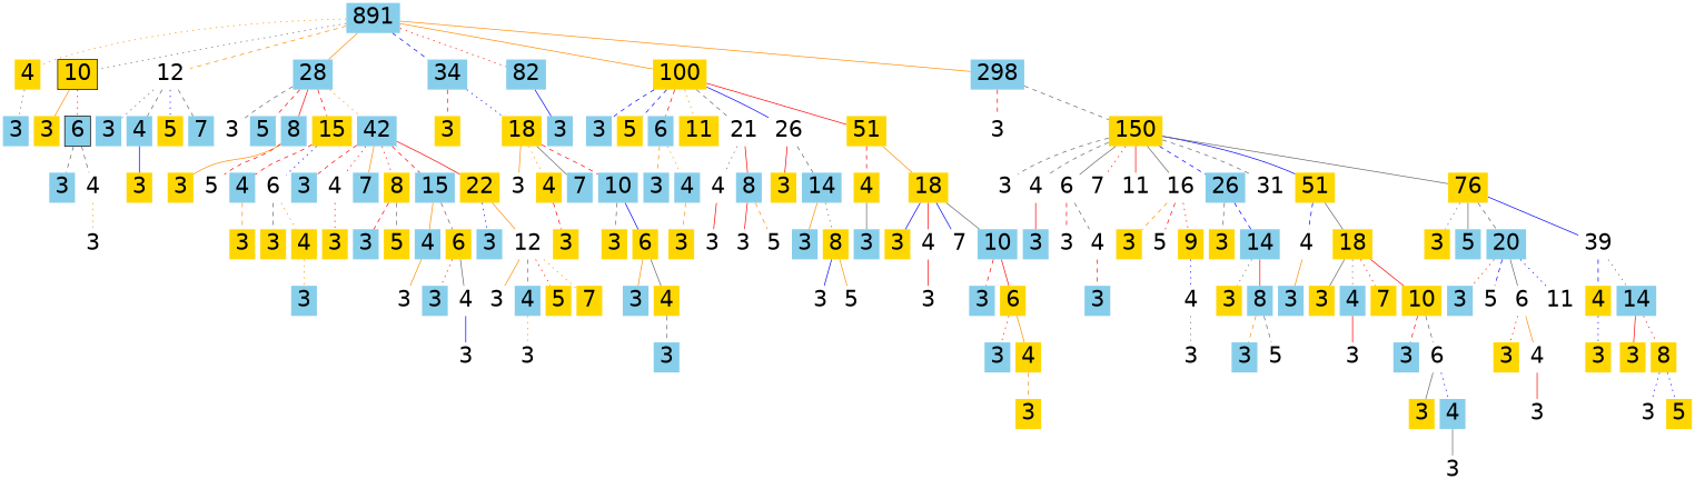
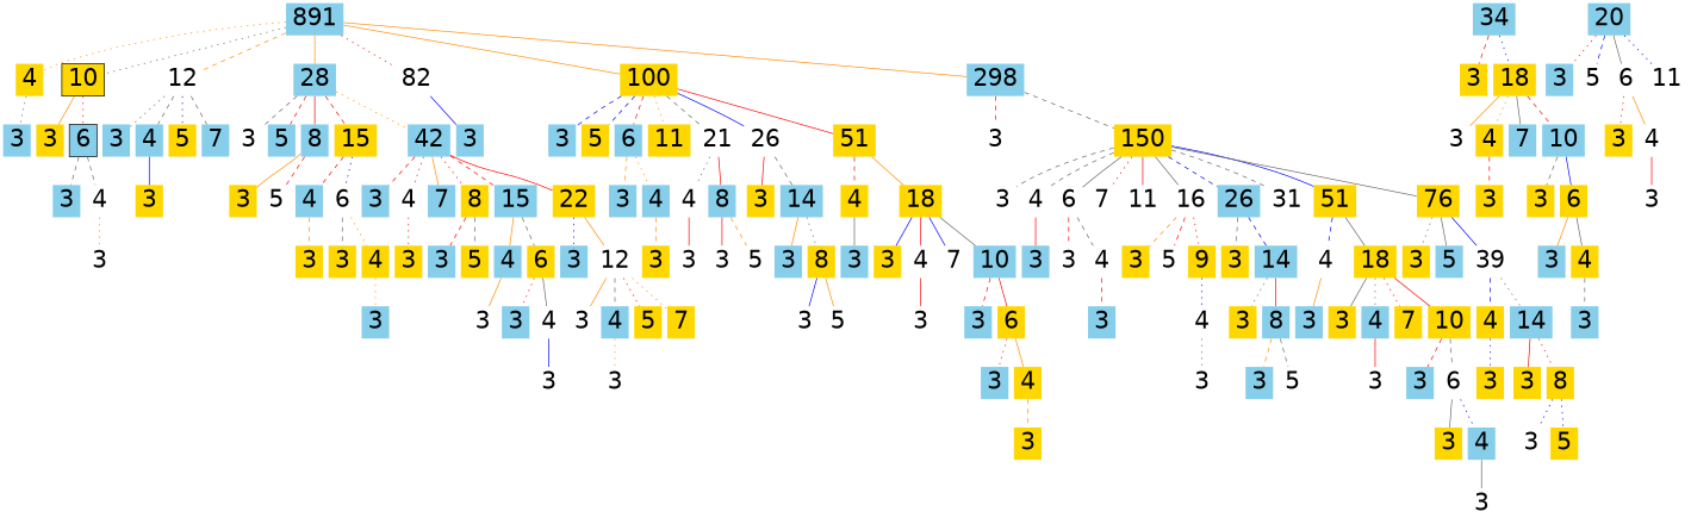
  digraph {
    nodesep=0.1
    node [fillcolor=gold fontname=Helvetica fontsize=30 shape=plaintext style=filled]
    edge [color=red dir=none style=solid]
    n1 [fillcolor=skyblue height=0.25 label=891 width=0.25]
    n2 [height=0.25 label=4 width=0.25]
    n3 [height=0.25 label=10 shape=box width=0.25]
    n4 [fillcolor=white height=0.25 label=12 width=0.25]
    n5 [fillcolor=skyblue height=0.25 label=28 width=0.25]
    n6 [fillcolor=skyblue height=0.25 label=34 width=0.25]
-   n7 [fillcolor=skyblue height=0.25 label=82 width=0.25]
+   n7 [fillcolor=white height=0.25 label=82 width=0.25]
    n8 [height=0.25 label=100 width=0.25]
    n9 [fillcolor=skyblue height=0.25 label=298 width=0.25]
    n10 [fillcolor=skyblue height=0.25 label=3 width=0.25]
    n11 [height=0.25 label=3 width=0.25]
    n12 [fillcolor=skyblue height=0.25 label=6 shape=box width=0.25]
    n13 [fillcolor=skyblue height=0.25 label=3 width=0.25]
    n14 [fillcolor=skyblue height=0.25 label=4 width=0.25]
    n15 [height=0.25 label=5 width=0.25]
    n16 [fillcolor=skyblue height=0.25 label=7 width=0.25]
    n17 [fillcolor=white height=0.25 label=3 width=0.25]
    n18 [fillcolor=skyblue height=0.25 label=5 width=0.25]
    n19 [fillcolor=skyblue height=0.25 label=8 width=0.25]
    n20 [height=0.25 label=15 width=0.25]
    n21 [fillcolor=skyblue height=0.25 label=42 width=0.25]
    n22 [height=0.25 label=3 width=0.25]
    n23 [height=0.25 label=18 width=0.25]
    n24 [fillcolor=skyblue height=0.25 label=3 width=0.25]
    n25 [fillcolor=skyblue height=0.25 label=3 width=0.25]
    n26 [height=0.25 label=5 width=0.25]
    n27 [fillcolor=skyblue height=0.25 label=6 width=0.25]
    n28 [height=0.25 label=11 width=0.25]
    n29 [fillcolor=white height=0.25 label=21 width=0.25]
    n30 [fillcolor=white height=0.25 label=26 width=0.25]
    n31 [height=0.25 label=51 width=0.25]
    n32 [fillcolor=white height=0.25 label=3 width=0.25]
    n33 [height=0.25 label=150 width=0.25]
    n34 [fillcolor=skyblue height=0.25 label=3 width=0.25]
    n35 [fillcolor=white height=0.25 label=4 width=0.25]
    n36 [fillcolor=white height=0.25 label=3 width=0.25]
    n37 [height=0.25 label=3 width=0.25]
    n38 [height=0.25 label=3 width=0.25]
    n39 [fillcolor=white height=0.25 label=5 width=0.25]
    n40 [fillcolor=skyblue height=0.25 label=4 width=0.25]
    n41 [fillcolor=white height=0.25 label=6 width=0.25]
    n42 [height=0.25 label=3 width=0.25]
    n43 [height=0.25 label=3 width=0.25]
    n44 [height=0.25 label=4 width=0.25]
    n45 [fillcolor=skyblue height=0.25 label=3 width=0.25]
    n46 [fillcolor=white height=0.25 label=3 width=0.25]
    n47 [height=0.25 label=4 width=0.25]
    n48 [fillcolor=skyblue height=0.25 label=7 width=0.25]
    n49 [fillcolor=skyblue height=0.25 label=10 width=0.25]
    n50 [height=0.25 label=3 width=0.25]
    n51 [height=0.25 label=3 width=0.25]
    n52 [height=0.25 label=6 width=0.25]
    n53 [fillcolor=skyblue height=0.25 label=3 width=0.25]
    n54 [height=0.25 label=4 width=0.25]
    n55 [fillcolor=skyblue height=0.25 label=3 width=0.25]
    n56 [fillcolor=skyblue height=0.25 label=3 width=0.25]
    n57 [fillcolor=white height=0.25 label=4 width=0.25]
    n58 [fillcolor=skyblue height=0.25 label=7 width=0.25]
    n59 [height=0.25 label=8 width=0.25]
    n60 [fillcolor=skyblue height=0.25 label=15 width=0.25]
    n61 [height=0.25 label=22 width=0.25]
    n62 [height=0.25 label=3 width=0.25]
    n63 [fillcolor=skyblue height=0.25 label=3 width=0.25]
    n64 [height=0.25 label=5 width=0.25]
    n65 [fillcolor=skyblue height=0.25 label=4 width=0.25]
    n66 [height=0.25 label=6 width=0.25]
    n67 [fillcolor=skyblue height=0.25 label=3 width=0.25]
    n68 [fillcolor=white height=0.25 label=12 width=0.25]
    n69 [fillcolor=white height=0.25 label=3 width=0.25]
    n70 [fillcolor=skyblue height=0.25 label=3 width=0.25]
    n71 [fillcolor=white height=0.25 label=4 width=0.25]
    n72 [fillcolor=white height=0.25 label=3 width=0.25]
    n73 [fillcolor=white height=0.25 label=3 width=0.25]
    n74 [fillcolor=skyblue height=0.25 label=4 width=0.25]
    n75 [height=0.25 label=5 width=0.25]
    n76 [height=0.25 label=7 width=0.25]
    n77 [fillcolor=white height=0.25 label=3 width=0.25]
    n78 [fillcolor=skyblue height=0.25 label=3 width=0.25]
    n79 [fillcolor=skyblue height=0.25 label=4 width=0.25]
    n80 [fillcolor=white height=0.25 label=4 width=0.25]
    n81 [fillcolor=skyblue height=0.25 label=8 width=0.25]
    n82 [height=0.25 label=3 width=0.25]
    n83 [fillcolor=skyblue height=0.25 label=14 width=0.25]
    n84 [height=0.25 label=4 width=0.25]
    n85 [height=0.25 label=18 width=0.25]
    n86 [height=0.25 label=3 width=0.25]
    n87 [fillcolor=white height=0.25 label=3 width=0.25]
    n88 [fillcolor=white height=0.25 label=3 width=0.25]
    n89 [fillcolor=white height=0.25 label=5 width=0.25]
    n90 [fillcolor=skyblue height=0.25 label=3 width=0.25]
    n91 [height=0.25 label=8 width=0.25]
    n92 [fillcolor=white height=0.25 label=3 width=0.25]
    n93 [fillcolor=white height=0.25 label=5 width=0.25]
    n94 [fillcolor=skyblue height=0.25 label=3 width=0.25]
    n95 [height=0.25 label=3 width=0.25]
    n96 [fillcolor=white height=0.25 label=4 width=0.25]
    n97 [fillcolor=white height=0.25 label=7 width=0.25]
    n98 [fillcolor=skyblue height=0.25 label=10 width=0.25]
    n99 [fillcolor=white height=0.25 label=3 width=0.25]
    n100 [fillcolor=skyblue height=0.25 label=3 width=0.25]
    n101 [height=0.25 label=6 width=0.25]
    n102 [fillcolor=skyblue height=0.25 label=3 width=0.25]
    n103 [height=0.25 label=4 width=0.25]
    n104 [height=0.25 label=3 width=0.25]
    n105 [fillcolor=white height=0.25 label=3 width=0.25]
    n106 [fillcolor=white height=0.25 label=4 width=0.25]
    n107 [fillcolor=white height=0.25 label=6 width=0.25]
    n108 [fillcolor=white height=0.25 label=7 width=0.25]
    n109 [fillcolor=white height=0.25 label=11 width=0.25]
    n110 [fillcolor=white height=0.25 label=16 width=0.25]
    n111 [fillcolor=skyblue height=0.25 label=26 width=0.25]
    n112 [fillcolor=white height=0.25 label=31 width=0.25]
    n113 [height=0.25 label=51 width=0.25]
    n114 [height=0.25 label=76 width=0.25]
    n115 [fillcolor=skyblue height=0.25 label=3 width=0.25]
    n116 [fillcolor=white height=0.25 label=3 width=0.25]
    n117 [fillcolor=white height=0.25 label=4 width=0.25]
    n118 [height=0.25 label=3 width=0.25]
    n119 [fillcolor=white height=0.25 label=5 width=0.25]
    n120 [height=0.25 label=9 width=0.25]
    n121 [height=0.25 label=3 width=0.25]
    n122 [fillcolor=skyblue height=0.25 label=14 width=0.25]
    n123 [fillcolor=white height=0.25 label=4 width=0.25]
    n124 [height=0.25 label=18 width=0.25]
    n125 [height=0.25 label=3 width=0.25]
    n126 [fillcolor=skyblue height=0.25 label=5 width=0.25]
    n127 [fillcolor=skyblue height=0.25 label=20 width=0.25]
    n128 [fillcolor=white height=0.25 label=39 width=0.25]
    n129 [fillcolor=skyblue height=0.25 label=3 width=0.25]
    n130 [fillcolor=white height=0.25 label=4 width=0.25]
    n131 [fillcolor=white height=0.25 label=3 width=0.25]
    n132 [height=0.25 label=3 width=0.25]
    n133 [fillcolor=skyblue height=0.25 label=8 width=0.25]
    n134 [fillcolor=skyblue height=0.25 label=3 width=0.25]
    n135 [fillcolor=white height=0.25 label=5 width=0.25]
    n136 [fillcolor=skyblue height=0.25 label=3 width=0.25]
    n137 [height=0.25 label=3 width=0.25]
    n138 [fillcolor=skyblue height=0.25 label=4 width=0.25]
    n139 [height=0.25 label=7 width=0.25]
    n140 [height=0.25 label=10 width=0.25]
    n141 [fillcolor=white height=0.25 label=3 width=0.25]
    n142 [fillcolor=skyblue height=0.25 label=3 width=0.25]
    n143 [fillcolor=white height=0.25 label=6 width=0.25]
    n144 [height=0.25 label=3 width=0.25]
    n145 [fillcolor=skyblue height=0.25 label=4 width=0.25]
    n146 [fillcolor=white height=0.25 label=3 width=0.25]
    n147 [fillcolor=skyblue height=0.25 label=3 width=0.25]
    n148 [fillcolor=white height=0.25 label=5 width=0.25]
    n149 [fillcolor=white height=0.25 label=6 width=0.25]
    n150 [fillcolor=white height=0.25 label=11 width=0.25]
    n151 [height=0.25 label=4 width=0.25]
    n152 [fillcolor=skyblue height=0.25 label=14 width=0.25]
    n153 [height=0.25 label=3 width=0.25]
    n154 [fillcolor=white height=0.25 label=4 width=0.25]
    n155 [fillcolor=white height=0.25 label=3 width=0.25]
    n156 [height=0.25 label=3 width=0.25]
    n157 [height=0.25 label=3 width=0.25]
    n158 [height=0.25 label=8 width=0.25]
    n159 [fillcolor=white height=0.25 label=3 width=0.25]
    n160 [height=0.25 label=5 width=0.25]
    n1 -> n2 [color=darkorange style=dotted]
    n1 -> n3 [color=gray40 style=dotted]
    n1 -> n4 [color=darkorange style=dashed]
    n1 -> n5 [color=darkorange]
-   n1 -> n6 [color=blue style=dashed]
    n1 -> n7 [style=dotted]
    n1 -> n8 [color=darkorange]
    n1 -> n9 [color=darkorange]
    n2 -> n10 [color=gray40 style=dotted]
    n3 -> n11 [color=darkorange]
    n3 -> n12 [style=dotted]
    n4 -> n13 [color=gray40 style=dotted]
    n4 -> n14 [color=gray40 style=dashed]
    n4 -> n15 [color=blue style=dotted]
    n4 -> n16 [color=gray40 style=dashed]
    n5 -> n17 [color=gray40 style=dashed]
    n5 -> n18 [style=dashed]
    n5 -> n19
    n5 -> n20 [style=dashed]
    n5 -> n21 [color=darkorange style=dotted]
    n6 -> n22 [style=dashed]
    n6 -> n23 [color=blue style=dotted]
    n7 -> n24 [color=blue]
    n8 -> n25 [color=blue style=dashed]
    n8 -> n26 [color=blue style=dashed]
    n8 -> n27 [style=dashed]
    n8 -> n28 [color=darkorange style=dotted]
    n8 -> n29 [color=gray40 style=dashed]
    n8 -> n30 [color=blue]
    n8 -> n31
    n9 -> n32 [style=dashed]
    n9 -> n33 [color=gray40 style=dashed]
    n12 -> n34 [color=gray40 style=dashed]
    n12 -> n35 [color=gray40 style=dashed]
    n14 -> n37 [color=blue]
    n19 -> n38 [color=darkorange]
    n19 -> n39 [style=dashed]
    n20 -> n40 [style=dashed]
    n20 -> n41 [color=blue style=dotted]
    n21 -> n56 [style=dashed]
    n21 -> n57 [style=dotted]
    n21 -> n58 [color=darkorange]
    n21 -> n59 [style=dotted]
    n21 -> n60 [style=dashed]
    n21 -> n61
    n23 -> n46 [color=darkorange]
    n23 -> n47 [color=darkorange style=dotted]
    n23 -> n48 [color=gray40]
    n23 -> n49 [style=dashed]
    n27 -> n78 [color=darkorange style=dashed]
    n27 -> n79 [color=darkorange style=dotted]
    n29 -> n80 [color=gray40 style=dotted]
    n29 -> n81
    n30 -> n82
    n30 -> n83 [color=gray40 style=dashed]
    n31 -> n84 [style=dashed]
    n31 -> n85 [color=darkorange]
    n33 -> n105 [color=gray40 style=dashed]
    n33 -> n106 [color=gray40 style=dashed]
    n33 -> n107 [color=gray40]
    n33 -> n108 [style=dotted]
    n33 -> n109
    n33 -> n110 [color=gray40]
    n33 -> n111 [color=blue style=dashed]
    n33 -> n112 [color=gray40 style=dashed]
    n33 -> n113 [color=blue]
    n33 -> n114 [color=gray40]
    n35 -> n36 [color=darkorange style=dotted]
    n40 -> n42 [color=darkorange style=dashed]
    n41 -> n43 [color=gray40 style=dashed]
    n41 -> n44 [color=darkorange style=dotted]
    n44 -> n45 [color=darkorange style=dotted]
    n47 -> n50 [style=dashed]
    n49 -> n51 [color=gray40 style=dashed]
    n49 -> n52 [color=blue]
    n52 -> n53 [color=darkorange]
    n52 -> n54 [color=gray40]
    n54 -> n55 [color=gray40 style=dashed]
    n57 -> n62 [style=dotted]
    n59 -> n63 [style=dashed]
    n59 -> n64 [color=gray40 style=dashed]
    n60 -> n65 [color=darkorange]
    n60 -> n66 [color=gray40 style=dashed]
    n61 -> n67 [color=blue style=dotted]
    n61 -> n68 [color=darkorange]
    n65 -> n69 [color=darkorange]
    n66 -> n70 [style=dotted]
    n66 -> n71 [color=gray40]
    n68 -> n73 [color=darkorange]
    n68 -> n74 [color=gray40 style=dashed]
    n68 -> n75 [style=dotted]
    n68 -> n76 [color=darkorange style=dotted]
    n71 -> n72 [color=blue]
    n74 -> n77 [color=darkorange style=dotted]
    n79 -> n86 [color=darkorange style=dashed]
    n80 -> n87
    n81 -> n88
    n81 -> n89 [color=darkorange style=dashed]
    n83 -> n90 [color=darkorange]
    n83 -> n91 [color=gray40 style=dotted]
    n84 -> n94 [color=gray40]
    n85 -> n95 [color=blue]
    n85 -> n96
    n85 -> n97 [color=blue]
    n85 -> n98 [color=gray40]
    n91 -> n92 [color=blue]
    n91 -> n93 [color=darkorange]
    n96 -> n99
    n98 -> n100 [style=dashed]
    n98 -> n101
    n101 -> n102 [style=dotted]
    n101 -> n103 [color=darkorange]
    n103 -> n104 [color=darkorange style=dashed]
    n106 -> n115
    n107 -> n116 [style=dashed]
    n107 -> n117 [color=gray40 style=dashed]
    n110 -> n118 [color=darkorange style=dashed]
    n110 -> n119 [style=dashed]
    n110 -> n120 [style=dotted]
    n111 -> n121 [color=gray40 style=dashed]
    n111 -> n122 [color=blue style=dashed]
    n113 -> n123 [color=blue style=dashed]
    n113 -> n124 [color=gray40]
    n114 -> n125 [color=gray40 style=dotted]
    n114 -> n126 [color=gray40]
-   n114 -> n127 [color=gray40 style=dashed]
    n114 -> n128 [color=blue]
    n117 -> n129 [style=dashed]
    n120 -> n130 [color=blue style=dotted]
    n122 -> n132 [color=gray40 style=dotted]
    n122 -> n133
    n123 -> n136 [color=darkorange]
    n124 -> n137 [color=gray40]
    n124 -> n138 [color=gray40 style=dotted]
    n124 -> n139 [style=dotted]
    n124 -> n140
    n127 -> n147 [style=dotted]
    n127 -> n148 [color=blue style=dashed]
    n127 -> n149 [color=gray40]
    n127 -> n150 [color=blue style=dotted]
    n128 -> n151 [color=blue style=dashed]
    n128 -> n152 [color=gray40 style=dotted]
    n130 -> n131 [color=gray40 style=dotted]
    n133 -> n134 [color=darkorange style=dashed]
    n133 -> n135 [color=gray40 style=dashed]
    n138 -> n141
    n140 -> n142 [style=dashed]
    n140 -> n143 [color=gray40 style=dashed]
    n143 -> n144 [color=gray40]
    n143 -> n145 [color=blue style=dotted]
    n145 -> n146 [color=gray40]
    n149 -> n153 [style=dotted]
    n149 -> n154 [color=darkorange]
    n151 -> n156 [color=blue style=dotted]
    n152 -> n157
    n152 -> n158 [style=dotted]
    n154 -> n155
    n158 -> n159 [color=blue style=dotted]
    n158 -> n160 [color=blue style=dotted]
  }
